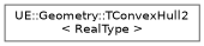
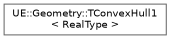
  digraph {
    rankdir=LR
-   n1 [color=grey40 fillcolor=white fontname=Helvetica fontsize=10 height=0.2 label="UE::Geometry::TConvexHull2\l\< RealType \>" shape=box style=filled width=0.4]
+   n1 [color=grey40 fillcolor=white fontname=Helvetica fontsize=10 height=0.2 label="UE::Geometry::TConvexHull1\l\< RealType \>" shape=box style=filled width=0.4]
  }
